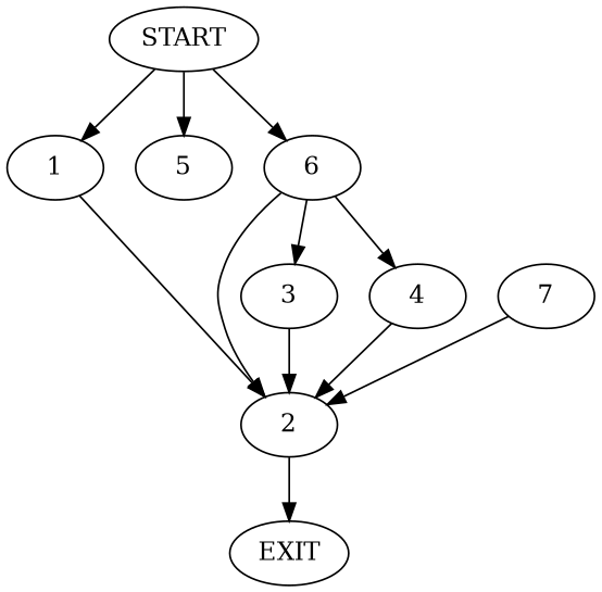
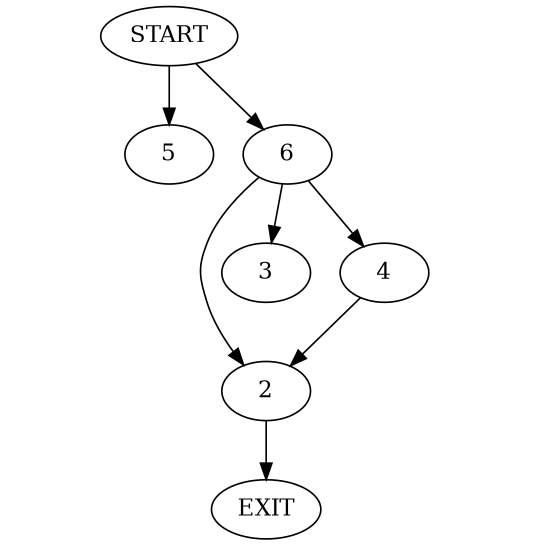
  digraph {
    n1 [label=START]
-   1
    5
    6
    2
    3
    4
-   7
    n9 [label=EXIT]
-   n1 -> 1
    n1 -> 5
    n1 -> 6
-   1 -> 2
    6 -> 2
    6 -> 3
    6 -> 4
    2 -> n9
-   3 -> 2
    4 -> 2
-   7 -> 2
  }
